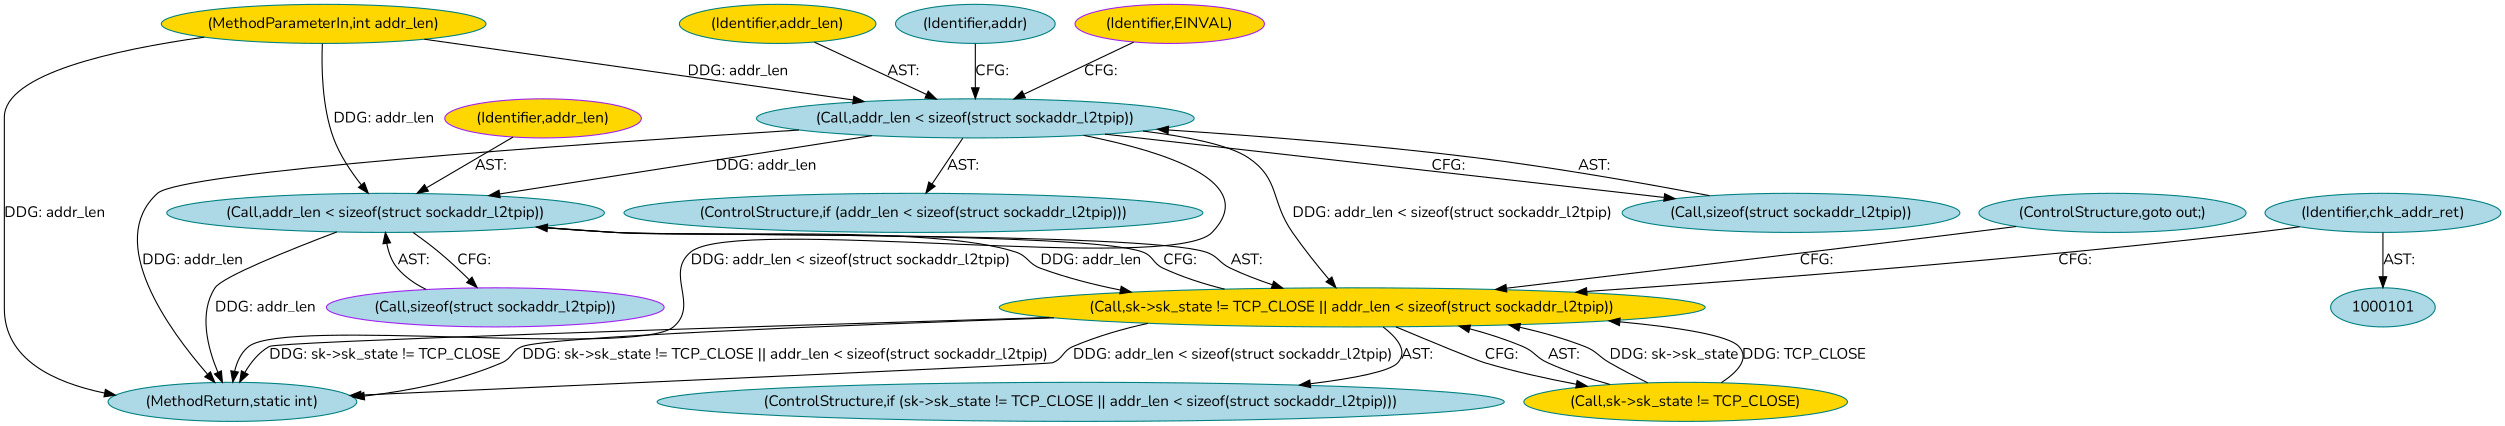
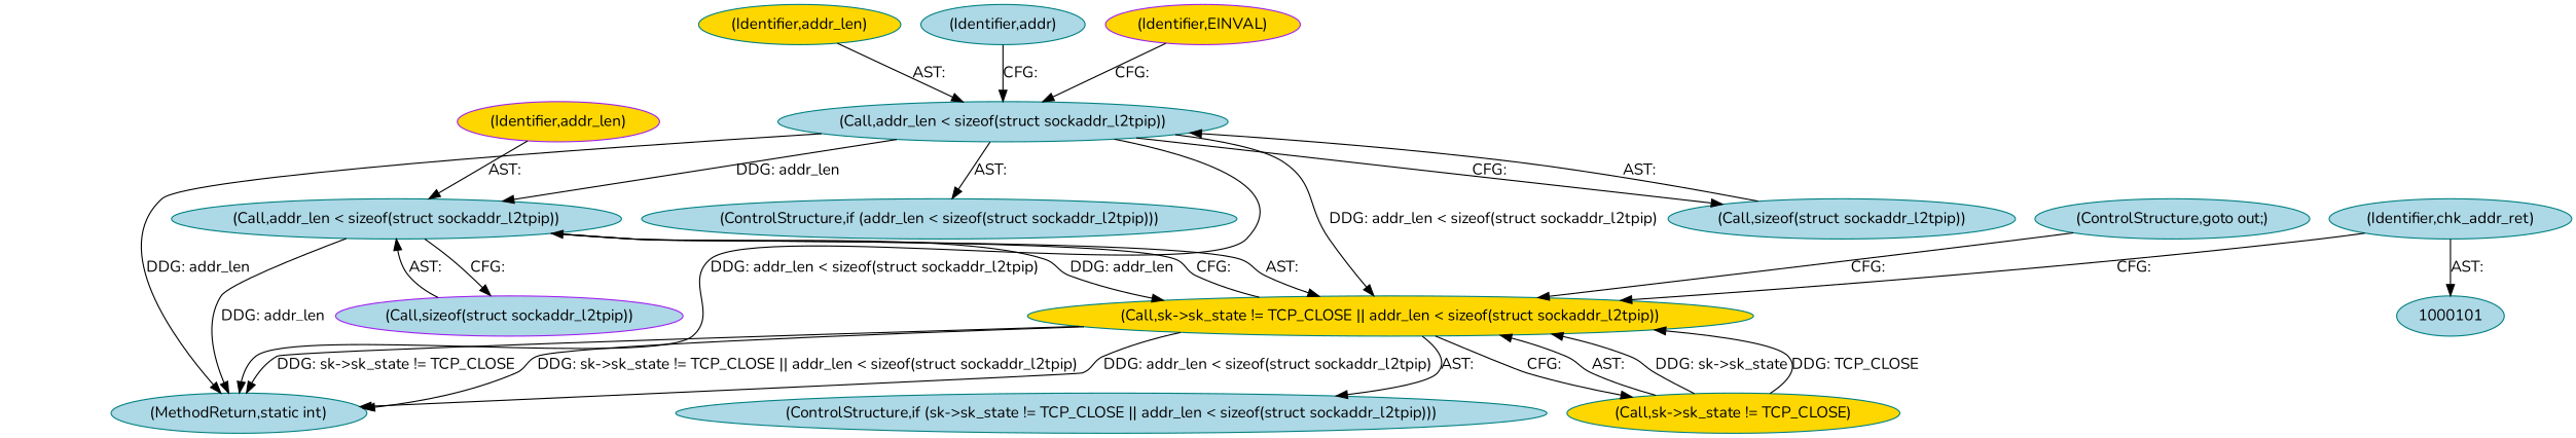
  digraph {
    fontname=Nunito
    node [color=teal fillcolor=lightblue fontname=Nunito style=filled]
    edge [fontname=Nunito]
    n1 [label="(Call,addr_len < sizeof(struct sockaddr_l2tpip))"]
    n2 [fillcolor=gold label="(Call,sk->sk_state != TCP_CLOSE || addr_len < sizeof(struct sockaddr_l2tpip))"]
    n3 [label="(MethodReturn,static int)"]
    n4 [color=purple label="(Call,sizeof(struct sockaddr_l2tpip))"]
    n5 [fillcolor=gold label="(Call,sk->sk_state != TCP_CLOSE)"]
    n6 [label="(ControlStructure,if (sk->sk_state != TCP_CLOSE || addr_len < sizeof(struct sockaddr_l2tpip)))"]
    n7 [label="(Call,addr_len < sizeof(struct sockaddr_l2tpip))"]
    n8 [label="(ControlStructure,if (addr_len < sizeof(struct sockaddr_l2tpip)))"]
    n9 [label="(Call,sizeof(struct sockaddr_l2tpip))"]
-   n10 [fillcolor=gold label="(MethodParameterIn,int addr_len)"]
    n11 [color=purple fillcolor=gold label="(Identifier,EINVAL)"]
    n12 [fillcolor=gold label="(Identifier,addr_len)"]
    n13 [color=purple fillcolor=gold label="(Identifier,addr_len)"]
    n14 [label="(Identifier,addr)"]
    n15 [label="(Identifier,chk_addr_ret)"]
    1000101
    n17 [label="(ControlStructure,goto out;)"]
    n1 -> n2 [label="AST: "]
    n1 -> n2 [label="DDG: addr_len"]
    n1 -> n3 [label="DDG: addr_len"]
    n1 -> n4 [label="CFG: "]
    n2 -> n1 [label="CFG: "]
    n2 -> n3 [label="DDG: addr_len < sizeof(struct sockaddr_l2tpip)"]
    n2 -> n3 [label="DDG: sk->sk_state != TCP_CLOSE"]
    n2 -> n3 [label="DDG: sk->sk_state != TCP_CLOSE || addr_len < sizeof(struct sockaddr_l2tpip)"]
    n2 -> n5 [label="CFG: "]
    n2 -> n6 [label="AST: "]
    n4 -> n1 [label="AST: "]
    n5 -> n2 [label="AST: "]
    n5 -> n2 [label="DDG: sk->sk_state"]
    n5 -> n2 [label="DDG: TCP_CLOSE"]
    n7 -> n1 [label="DDG: addr_len"]
    n7 -> n2 [label="DDG: addr_len < sizeof(struct sockaddr_l2tpip)"]
    n7 -> n3 [label="DDG: addr_len"]
    n7 -> n3 [label="DDG: addr_len < sizeof(struct sockaddr_l2tpip)"]
    n7 -> n8 [label="AST: "]
    n7 -> n9 [label="CFG: "]
    n9 -> n7 [label="AST: "]
-   n10 -> n1 [label="DDG: addr_len"]
-   n10 -> n3 [label="DDG: addr_len"]
-   n10 -> n7 [label="DDG: addr_len"]
    n11 -> n7 [label="CFG: "]
    n12 -> n7 [label="AST: "]
    n13 -> n1 [label="AST: "]
    n14 -> n7 [label="CFG: "]
    n15 -> n2 [label="CFG: "]
    n15 -> 1000101 [label="AST: "]
    n17 -> n2 [label="CFG: "]
  }
